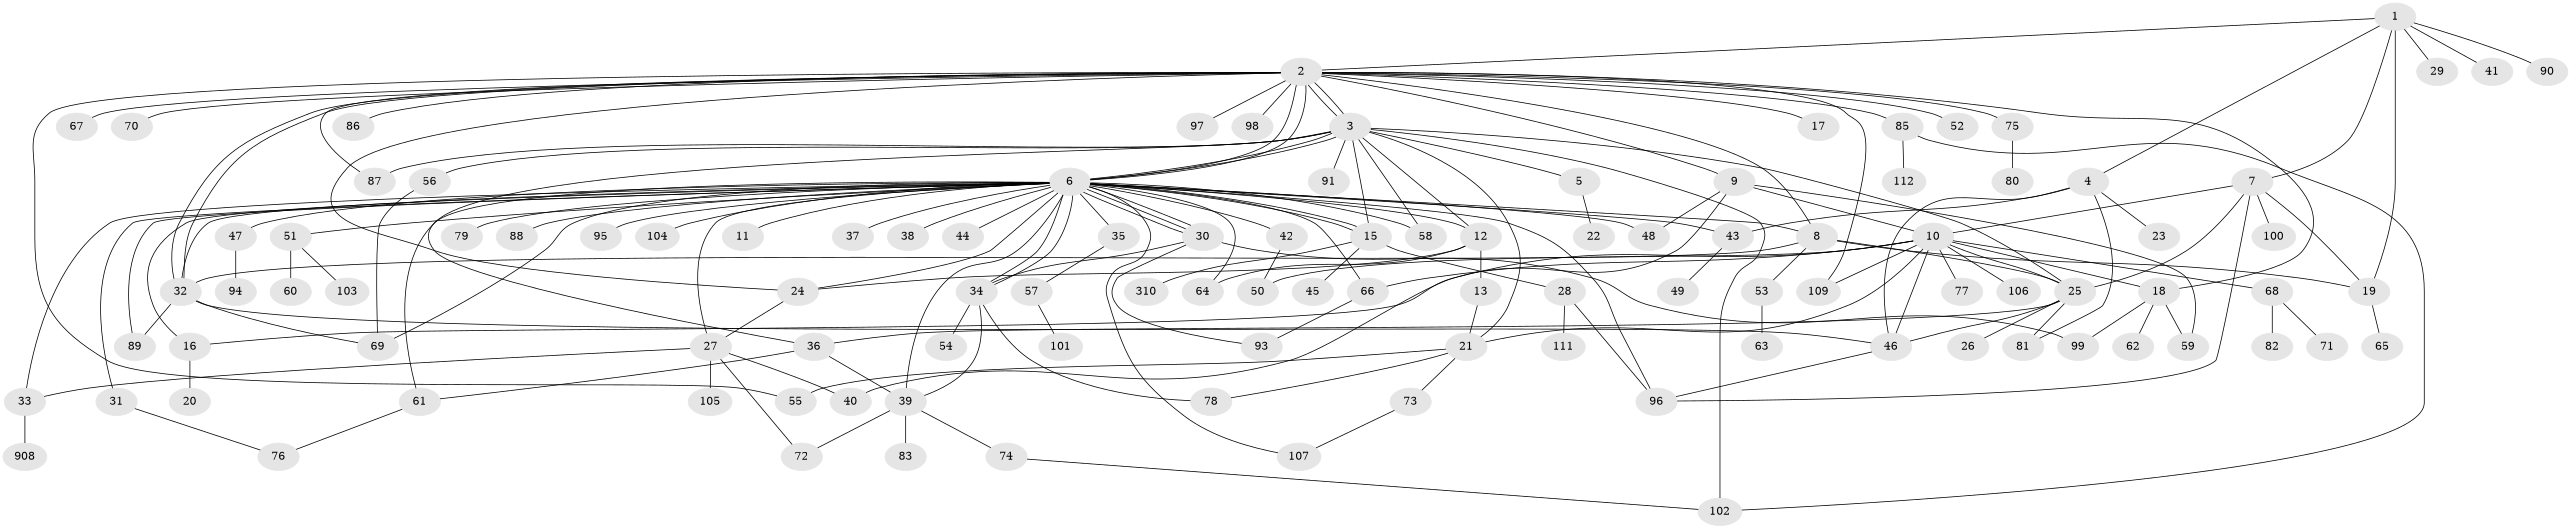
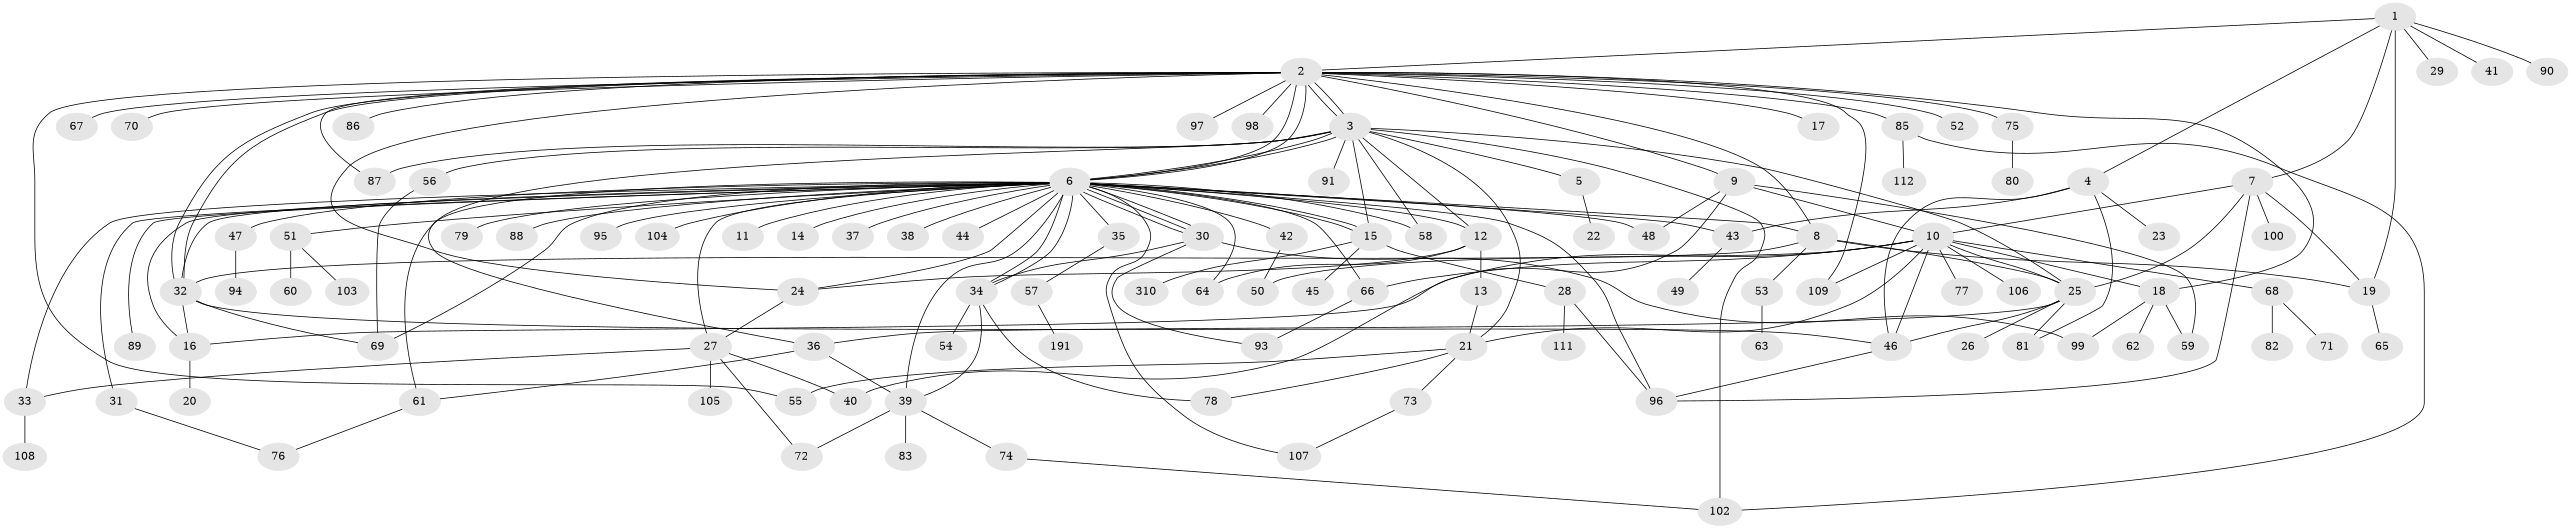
  graph {
    node [color=gray90 style=filled]
    1
    2
    4
    7
    19
    29
    41
    90
    3
    6
    8
    9
    17
    18
    24
    32
    52
    55
    67
    70
    75
    85
    86
    87
    97
    98
    109
    23
    43
    46
    81
    25
    96
    10
    100
    65
    5
    12
    15
    21
    36
    56
    58
    91
    102
    11
+   14
    16
    27
    30
    31
    33
    34
    35
    37
    38
    39
    42
    44
    47
    48
    51
    61
    64
    66
    69
    79
    88
    89
    95
    104
    107
    53
    40
    59
    62
    99
    80
    112
    22
    13
    28
    45
    n84 [label=310]
    73
    78
    26
    49
    20
    72
    105
    93
    76
-   108 [label=908]
+   108
    54
    57
    74
    83
    50
    94
    60
    103
    68
    77
    106
    63
    71
    82
    111
-   101
+   101 [label=191]
    1 -- 2
    1 -- 4
    1 -- 7
    1 -- 19
    1 -- 29
    1 -- 41
    1 -- 90
    2 -- 3
    2 -- 3
    2 -- 6
    2 -- 6
    2 -- 8
    2 -- 9
    2 -- 17
    2 -- 18
    2 -- 24
    2 -- 32
    2 -- 32
    2 -- 52
    2 -- 55
    2 -- 67
    2 -- 70
    2 -- 75
    2 -- 85
    2 -- 86
    2 -- 87
    2 -- 97
    2 -- 98
    2 -- 109
    4 -- 23
    4 -- 43
    4 -- 46
    4 -- 81
    7 -- 19
    7 -- 25
    7 -- 96
    7 -- 10
    7 -- 100
    19 -- 65
    3 -- 6
    3 -- 6
    3 -- 87
    3 -- 25
    3 -- 5
    3 -- 12
    3 -- 15
    3 -- 21
    3 -- 36
    3 -- 56
    3 -- 58
    3 -- 91
    3 -- 102
    6 -- 8
    6 -- 24
    6 -- 32
    6 -- 43
    6 -- 96
    6 -- 12
    6 -- 15
    6 -- 15
    6 -- 58
    6 -- 11
+   6 -- 14
    6 -- 16
    6 -- 27
    6 -- 30
    6 -- 30
    6 -- 30
    6 -- 31
    6 -- 33
    6 -- 34
    6 -- 34
    6 -- 35
    6 -- 37
    6 -- 38
    6 -- 39
    6 -- 42
    6 -- 44
    6 -- 47
    6 -- 48
    6 -- 51
    6 -- 61
    6 -- 64
    6 -- 66
    6 -- 69
    6 -- 79
    6 -- 88
    6 -- 89
    6 -- 95
    6 -- 104
    6 -- 107
    8 -- 19
    8 -- 32
    8 -- 25
    8 -- 53
    9 -- 10
    9 -- 48
    9 -- 40
    9 -- 59
    18 -- 59
    18 -- 62
    18 -- 99
    24 -- 27
    32 -- 46
    32 -- 69
-   32 -- 89
+   32 -- 16
    75 -- 80
    85 -- 102
    85 -- 112
    43 -- 49
    46 -- 96
    25 -- 46
    25 -- 81
    25 -- 36
    25 -- 26
    10 -- 18
    10 -- 109
    10 -- 46
    10 -- 25
    10 -- 21
    10 -- 16
    10 -- 66
    10 -- 50
    10 -- 68
    10 -- 77
    10 -- 106
    5 -- 22
    12 -- 24
    12 -- 64
    12 -- 13
    15 -- 28
    15 -- 45
    15 -- n84
    21 -- 55
    21 -- 73
    21 -- 78
    36 -- 39
    36 -- 61
    56 -- 69
    16 -- 20
    27 -- 33
    27 -- 40
    27 -- 72
    27 -- 105
    30 -- 34
    30 -- 99
    30 -- 93
    31 -- 76
    33 -- 108
    34 -- 39
    34 -- 78
    34 -- 54
    35 -- 57
    39 -- 72
    39 -- 74
    39 -- 83
    42 -- 50
    47 -- 94
    51 -- 60
    51 -- 103
    61 -- 76
    66 -- 93
    53 -- 63
    13 -- 21
    28 -- 96
    28 -- 111
    73 -- 107
    57 -- 101
    74 -- 102
    68 -- 71
    68 -- 82
  }
